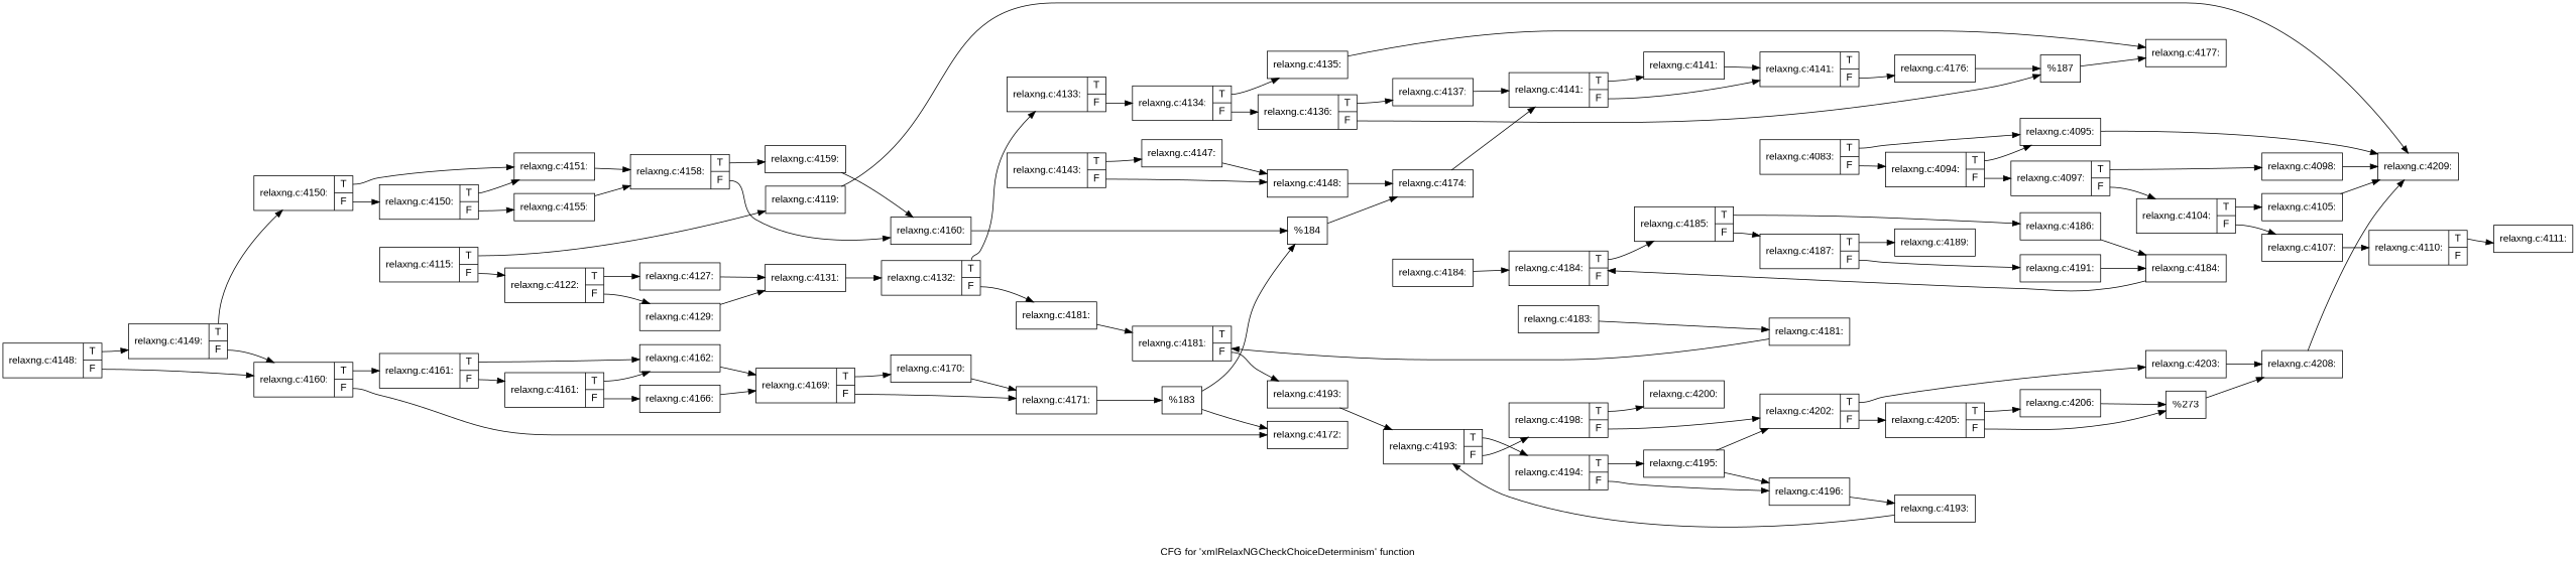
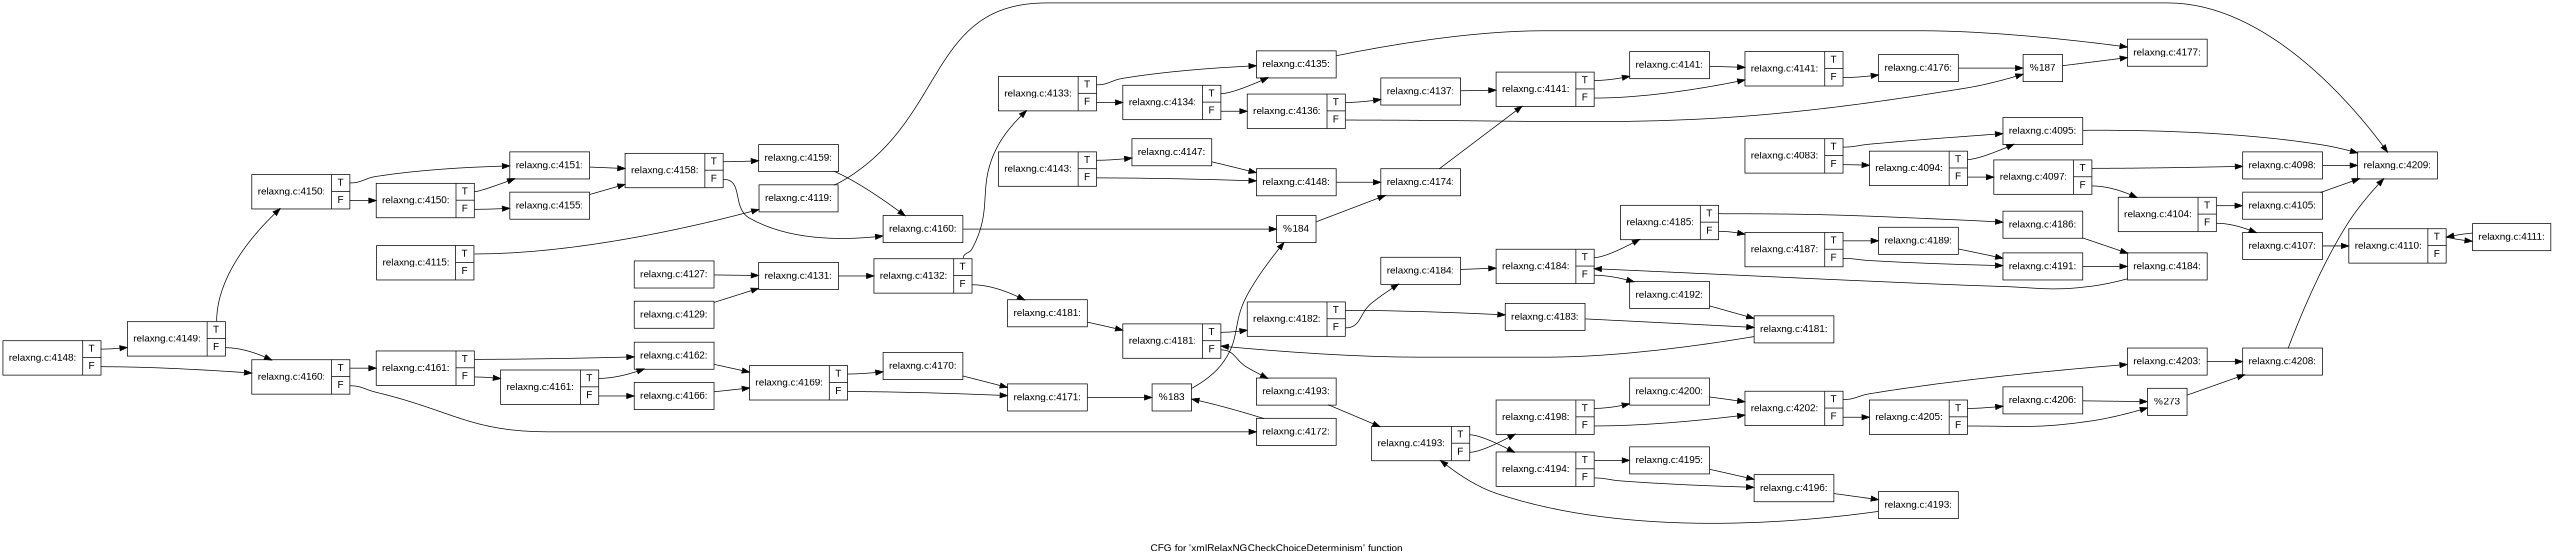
  digraph {
    fontname="Liberation Sans"
    label="CFG for 'xmlRelaxNGCheckChoiceDeterminism' function"
    rankdir=LR
    node [fontname="Liberation Sans" shape=record]
    edge [fontname="Liberation Sans"]
    n1 [label="{relaxng.c:4083:|{<s0>T|<s1>F}}"]
    n2 [label="{relaxng.c:4095:}"]
    n3 [label="{relaxng.c:4094:|{<s0>T|<s1>F}}"]
    n4 [label="{relaxng.c:4209:}"]
    n5 [label="{relaxng.c:4097:|{<s0>T|<s1>F}}"]
    n6 [label="{relaxng.c:4098:}"]
    n7 [label="{relaxng.c:4104:|{<s0>T|<s1>F}}"]
    n8 [label="{relaxng.c:4105:}"]
    n9 [label="{relaxng.c:4107:}"]
    n10 [label="{relaxng.c:4110:|{<s0>T|<s1>F}}"]
    n11 [label="{relaxng.c:4111:}"]
    n12 [label="{relaxng.c:4115:|{<s0>T|<s1>F}}"]
    n13 [label="{relaxng.c:4119:}"]
-   n14 [label="{relaxng.c:4122:|{<s0>T|<s1>F}}"]
    n15 [label="{relaxng.c:4127:}"]
    n16 [label="{relaxng.c:4129:}"]
    n17 [label="{relaxng.c:4131:}"]
    n18 [label="{relaxng.c:4132:|{<s0>T|<s1>F}}"]
    n19 [label="{relaxng.c:4133:|{<s0>T|<s1>F}}"]
    n20 [label="{relaxng.c:4181:}"]
    n21 [label="{relaxng.c:4135:}"]
    n22 [label="{relaxng.c:4134:|{<s0>T|<s1>F}}"]
    n23 [label="{relaxng.c:4181:|{<s0>T|<s1>F}}"]
    n24 [label="{relaxng.c:4177:}"]
    n25 [label="{relaxng.c:4136:|{<s0>T|<s1>F}}"]
+   n26 [label="{relaxng.c:4182:|{<s0>T|<s1>F}}"]
    n27 [label="{relaxng.c:4193:}"]
    n28 [label="{relaxng.c:4137:}"]
    n29 [label="{%187}"]
    n30 [label="{relaxng.c:4141:|{<s0>T|<s1>F}}"]
    n31 [label="{relaxng.c:4141:}"]
    n32 [label="{relaxng.c:4141:|{<s0>T|<s1>F}}"]
    n33 [label="{relaxng.c:4176:}"]
    n34 [label="{relaxng.c:4143:|{<s0>T|<s1>F}}"]
    n35 [label="{relaxng.c:4147:}"]
    n36 [label="{relaxng.c:4148:}"]
    n37 [label="{relaxng.c:4148:|{<s0>T|<s1>F}}"]
    n38 [label="{relaxng.c:4149:|{<s0>T|<s1>F}}"]
    n39 [label="{relaxng.c:4160:|{<s0>T|<s1>F}}"]
    n40 [label="{relaxng.c:4174:}"]
    n41 [label="{relaxng.c:4150:|{<s0>T|<s1>F}}"]
    n42 [label="{relaxng.c:4161:|{<s0>T|<s1>F}}"]
    n43 [label="{relaxng.c:4172:}"]
    n44 [label="{relaxng.c:4151:}"]
    n45 [label="{relaxng.c:4150:|{<s0>T|<s1>F}}"]
    n46 [label="{relaxng.c:4162:}"]
    n47 [label="{relaxng.c:4161:|{<s0>T|<s1>F}}"]
    n48 [label="{%183}"]
    n49 [label="{relaxng.c:4158:|{<s0>T|<s1>F}}"]
    n50 [label="{relaxng.c:4155:}"]
    n51 [label="{relaxng.c:4159:}"]
    n52 [label="{relaxng.c:4160:}"]
    n53 [label="{%184}"]
    n54 [label="{relaxng.c:4169:|{<s0>T|<s1>F}}"]
    n55 [label="{relaxng.c:4166:}"]
    n56 [label="{relaxng.c:4170:}"]
    n57 [label="{relaxng.c:4171:}"]
    n58 [label="{relaxng.c:4183:}"]
    n59 [label="{relaxng.c:4184:}"]
    n60 [label="{relaxng.c:4193:|{<s0>T|<s1>F}}"]
    n61 [label="{relaxng.c:4181:}"]
    n62 [label="{relaxng.c:4184:|{<s0>T|<s1>F}}"]
    n63 [label="{relaxng.c:4194:|{<s0>T|<s1>F}}"]
    n64 [label="{relaxng.c:4198:|{<s0>T|<s1>F}}"]
    n65 [label="{relaxng.c:4185:|{<s0>T|<s1>F}}"]
+   n66 [label="{relaxng.c:4192:}"]
    n67 [label="{relaxng.c:4186:}"]
    n68 [label="{relaxng.c:4187:|{<s0>T|<s1>F}}"]
    n69 [label="{relaxng.c:4184:}"]
    n70 [label="{relaxng.c:4189:}"]
    n71 [label="{relaxng.c:4191:}"]
    n72 [label="{relaxng.c:4195:}"]
    n73 [label="{relaxng.c:4196:}"]
    n74 [label="{relaxng.c:4200:}"]
    n75 [label="{relaxng.c:4202:|{<s0>T|<s1>F}}"]
    n76 [label="{relaxng.c:4193:}"]
    n77 [label="{relaxng.c:4203:}"]
    n78 [label="{relaxng.c:4205:|{<s0>T|<s1>F}}"]
    n79 [label="{relaxng.c:4208:}"]
    n80 [label="{relaxng.c:4206:}"]
    n81 [label="{%273}"]
    n1 -> n2 [tailport=s0]
    n1 -> n3 [tailport=s1]
    n2 -> n4
    n3 -> n2 [tailport=s0]
    n3 -> n5 [tailport=s1]
    n5 -> n6 [tailport=s0]
    n5 -> n7 [tailport=s1]
    n6 -> n4
    n7 -> n8 [tailport=s0]
    n7 -> n9 [tailport=s1]
    n8 -> n4
    n9 -> n10
    n10 -> n11 [tailport=s0]
+   n11 -> n10
    n12 -> n13 [tailport=s0]
-   n12 -> n14 [tailport=s1]
    n13 -> n4
-   n14 -> n15 [tailport=s0]
-   n14 -> n16 [tailport=s1]
    n15 -> n17
    n16 -> n17
    n17 -> n18
    n18 -> n19 [tailport=s0]
    n18 -> n20 [tailport=s1]
+   n19 -> n21 [tailport=s0]
    n19 -> n22 [tailport=s1]
    n20 -> n23
    n21 -> n24
    n22 -> n21 [tailport=s0]
    n22 -> n25 [tailport=s1]
+   n23 -> n26 [tailport=s0]
    n23 -> n27 [tailport=s1]
    n25 -> n28 [tailport=s0]
    n25 -> n29 [tailport=s1]
+   n26 -> n58 [tailport=s0]
+   n26 -> n59 [tailport=s1]
    n27 -> n60
    n28 -> n30
    n29 -> n24
    n30 -> n31 [tailport=s0]
    n30 -> n32 [tailport=s1]
    n31 -> n32
    n32 -> n33 [tailport=s1]
    n33 -> n29
    n34 -> n35 [tailport=s0]
    n34 -> n36 [tailport=s1]
    n35 -> n36
    n36 -> n40
    n37 -> n38 [tailport=s0]
    n37 -> n39 [tailport=s1]
    n38 -> n39 [tailport=s1]
    n38 -> n41 [tailport=s0]
    n39 -> n42 [tailport=s0]
    n39 -> n43 [tailport=s1]
    n40 -> n30
    n41 -> n44 [tailport=s0]
    n41 -> n45 [tailport=s1]
    n42 -> n46 [tailport=s0]
    n42 -> n47 [tailport=s1]
-   n48 -> n43
+   n43 -> n48
    n44 -> n49
    n45 -> n44 [tailport=s0]
    n45 -> n50 [tailport=s1]
    n46 -> n54
    n47 -> n46 [tailport=s0]
    n47 -> n55 [tailport=s1]
    n48 -> n53
    n49 -> n51 [tailport=s0]
    n49 -> n52 [tailport=s1]
    n50 -> n49
    n51 -> n52
    n52 -> n53
    n53 -> n40
    n54 -> n56 [tailport=s0]
    n54 -> n57 [tailport=s1]
    n55 -> n54
    n56 -> n57
    n57 -> n48
    n58 -> n61
    n59 -> n62
    n60 -> n63 [tailport=s0]
    n60 -> n64 [tailport=s1]
    n61 -> n23
    n62 -> n65 [tailport=s0]
+   n62 -> n66 [tailport=s1]
    n63 -> n72 [tailport=s0]
    n63 -> n73 [tailport=s1]
    n64 -> n74 [tailport=s0]
    n64 -> n75 [tailport=s1]
    n65 -> n67 [tailport=s0]
    n65 -> n68 [tailport=s1]
+   n66 -> n61
    n67 -> n69
    n68 -> n70 [tailport=s0]
    n68 -> n71 [tailport=s1]
    n69 -> n62
+   n70 -> n71
    n71 -> n69
    n72 -> n73
    n73 -> n76
-   n72 -> n75
+   n74 -> n75
    n75 -> n77 [tailport=s0]
    n75 -> n78 [tailport=s1]
    n76 -> n60
    n77 -> n79
    n78 -> n80 [tailport=s0]
    n78 -> n81 [tailport=s1]
    n79 -> n4
    n80 -> n81
    n81 -> n79
  }
